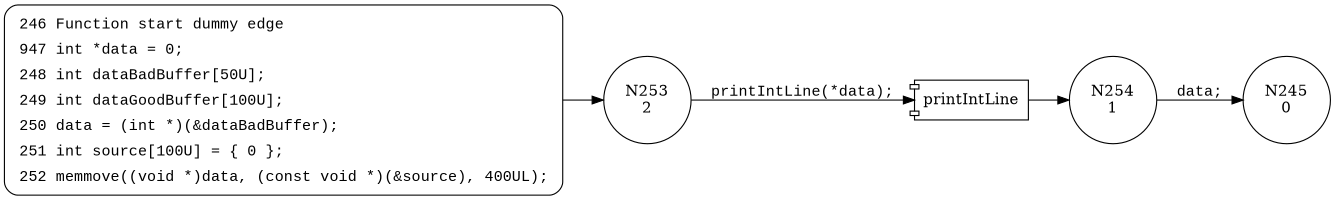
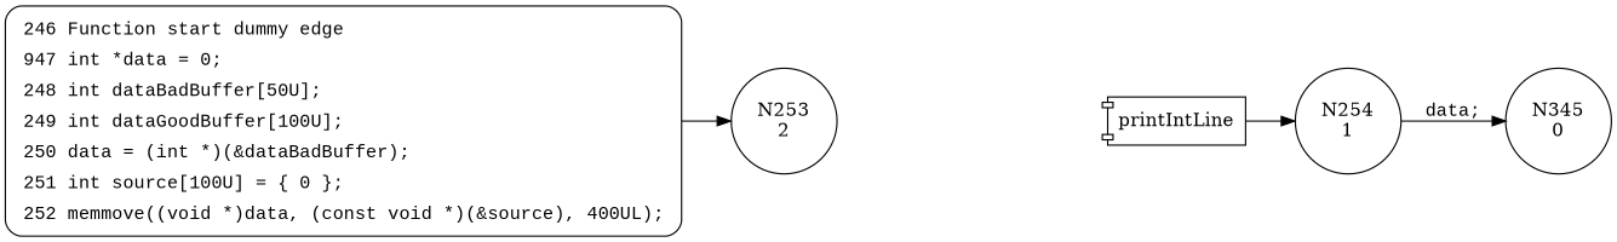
  digraph {
    rankdir=LR
    node [shape=circle]
    edge [fontname="Courier New"]
    n1 [label="N253\n2"]
    n2 [label=printIntLine shape=component]
    n3 [label="N254\n1"]
-   n4 [label="N245\n0"]
+   n4 [label="N345\n0"]
    n5 [fillcolor=white fontname="Courier New" label=<<table border="0" cellborder="0" cellpadding="3" bgcolor="white"><tr><td align="right">246</td><td align="left">Function start dummy edge</td></tr><tr><td align="right">947</td><td align="left">int *data = 0;</td></tr><tr><td align="right">248</td><td align="left">int dataBadBuffer[50U];</td></tr><tr><td align="right">249</td><td align="left">int dataGoodBuffer[100U];</td></tr><tr><td align="right">250</td><td align="left">data = (int *)(&amp;dataBadBuffer);</td></tr><tr><td align="right">251</td><td align="left">int source[100U] = &#123; 0 &#125;;</td></tr><tr><td align="right">252</td><td align="left">memmove((void *)data, (const void *)(&amp;source), 400UL);</td></tr></table>> penwidth=1 shape=Mrecord style="filled,bold"]
-   n1 -> n2 [label="printIntLine(*data);"]
    n2 -> n3
    n3 -> n4 [label="data;"]
    n5 -> n1 [fontname=""]
  }
